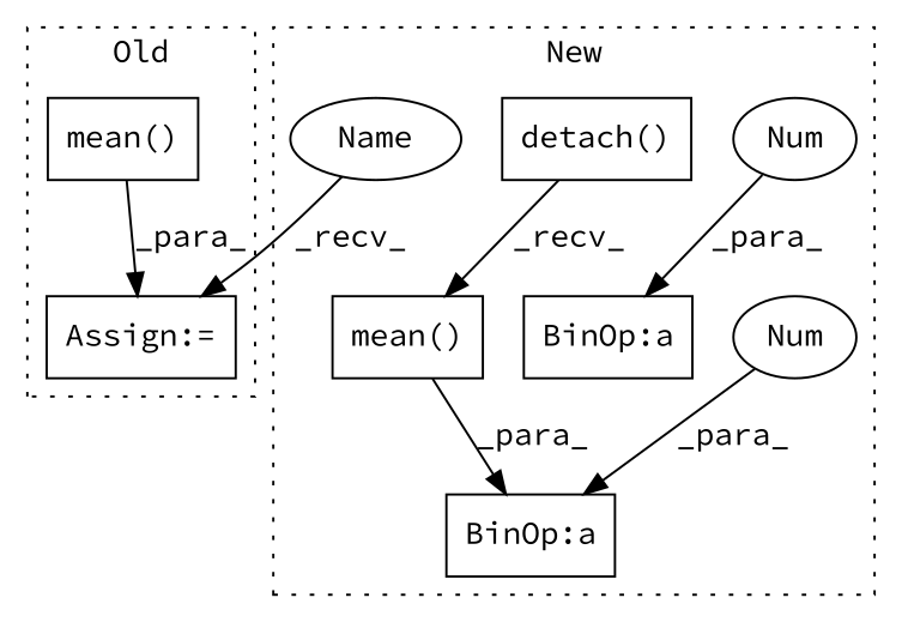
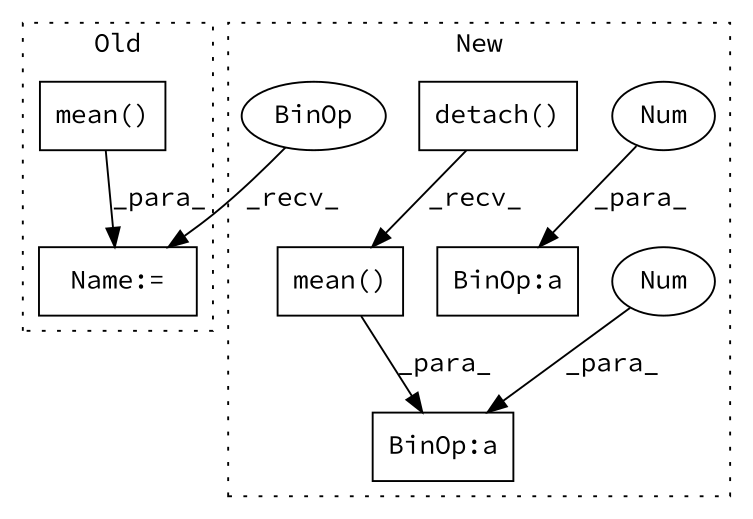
  digraph {
    fontname="Source Code Pro"
    node [a=75 fontname="Source Code Pro" l=3 s=2977 shape=box]
    edge [fontname="Source Code Pro"]
    n1 [l="20,1" label="mean()" s="3122,3143"]
-   n2 [a=68 label="Assign:=" s=3119]
+   n2 [a=68 label="Name:=" s=3119]
    n3 [l=68 label="mean()" s=2959]
    n4 [a=82 label="BinOp:a" s=2956]
    n5 [a=76 label=Num s=2953 shape=ellipse]
    n6 [a=82 label="BinOp:a" s=2848]
    n7 [a=76 label=Num s=2845 shape=ellipse]
    n8 [l=10 label="detach()"]
-   n9 [a=87 l=1 label=Name shape=ellipse]
+   n9 [a=87 l=1 label=BinOp shape=ellipse]
    subgraph cluster_1 {
      label=Old
      style=dotted
      n1
      n2
    }
    subgraph cluster_2 {
      label=New
      style=dotted
      n3
      n4
      n5
      n6
      n7
      n8
      n9
    }
    n1 -> n2 [label=_para_]
    n3 -> n4 [label=_para_]
    n5 -> n4 [label=_para_]
    n7 -> n6 [label=_para_]
    n8 -> n3 [label=_recv_]
    n9 -> n2 [label=_recv_]
  }
